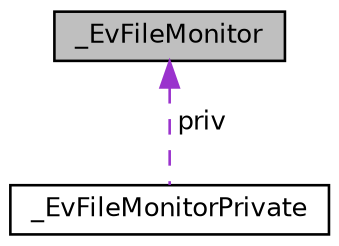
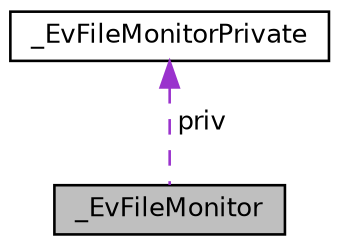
  digraph {
    node [color=black fontname=Helvetica fontsize=10 shape=record style=filled]
    n1 [fillcolor=grey75 fontcolor=black height=0.2 label=_EvFileMonitor width=0.4]
    n2 [fillcolor=white height=0.2 label=_EvFileMonitorPrivate width=0.4]
-   n1 -> n2 [color=darkorchid3 dir=back fontname=Helvetica fontsize=10 label=" priv" labelfontname=Helvetica labelfontsize=10 style=dashed]
+   n2 -> n1 [color=darkorchid3 dir=back fontname=Helvetica fontsize=10 label=" priv" labelfontname=Helvetica labelfontsize=10 style=dashed]
  }
